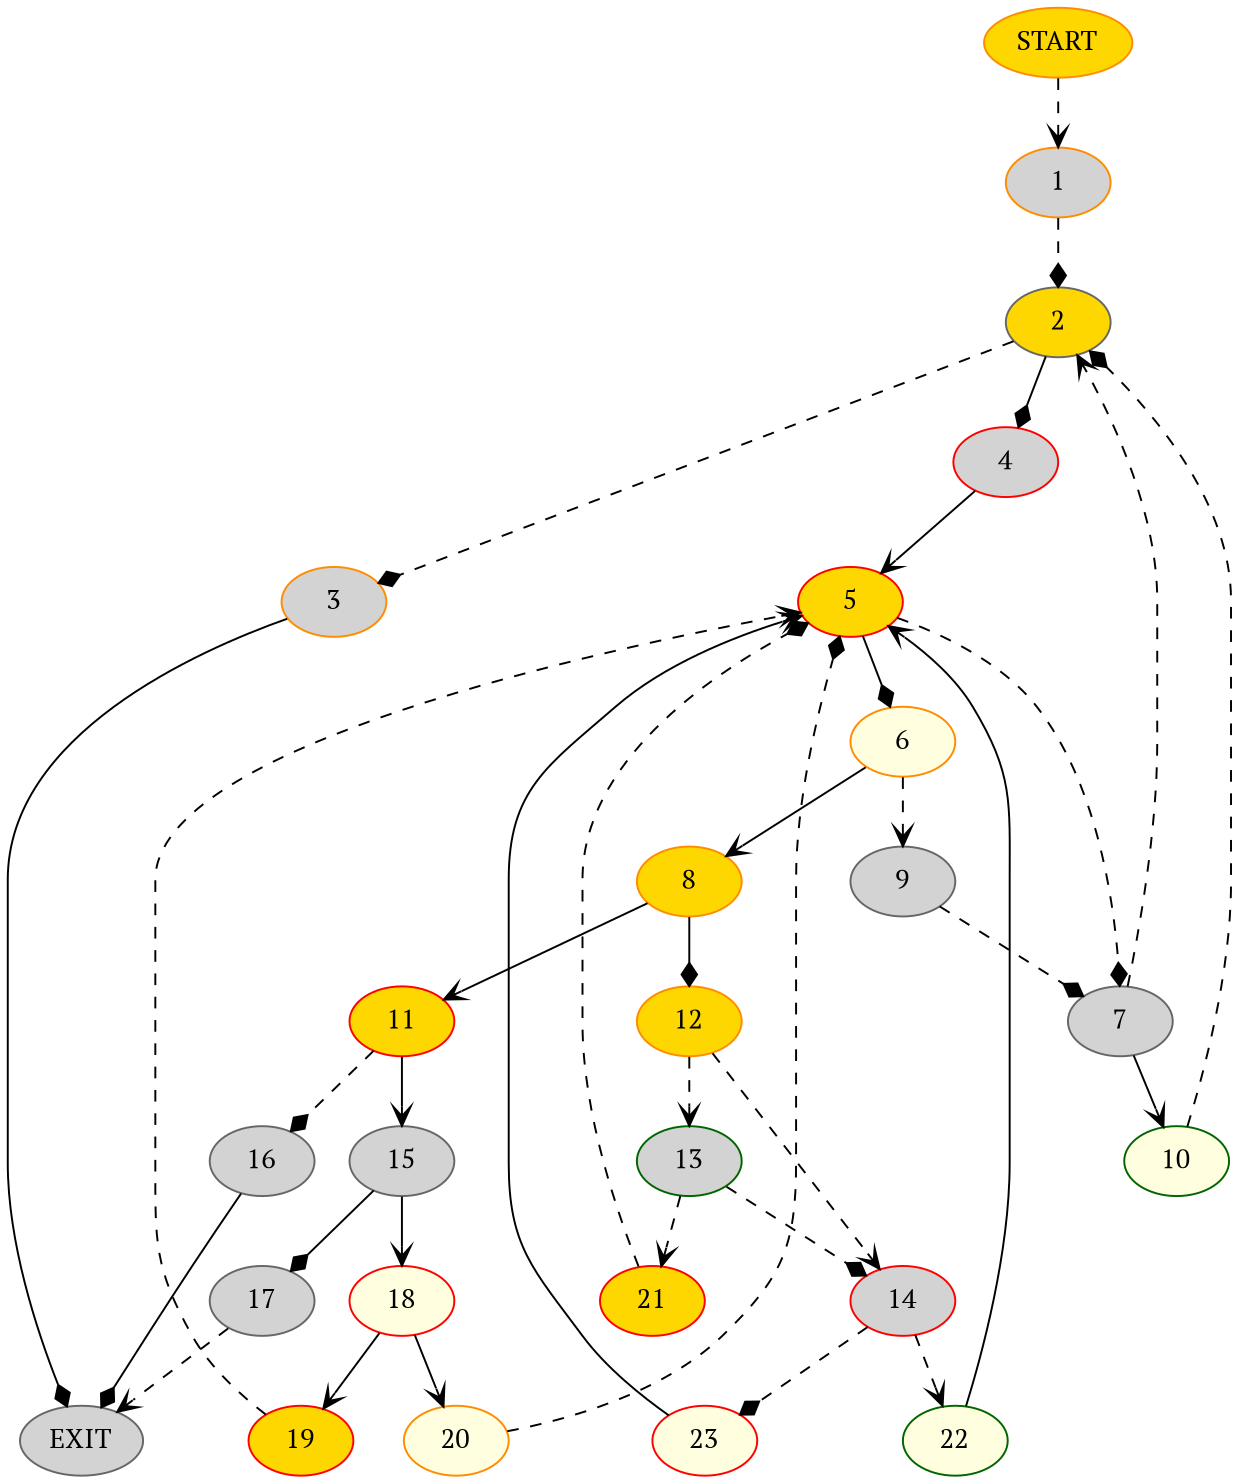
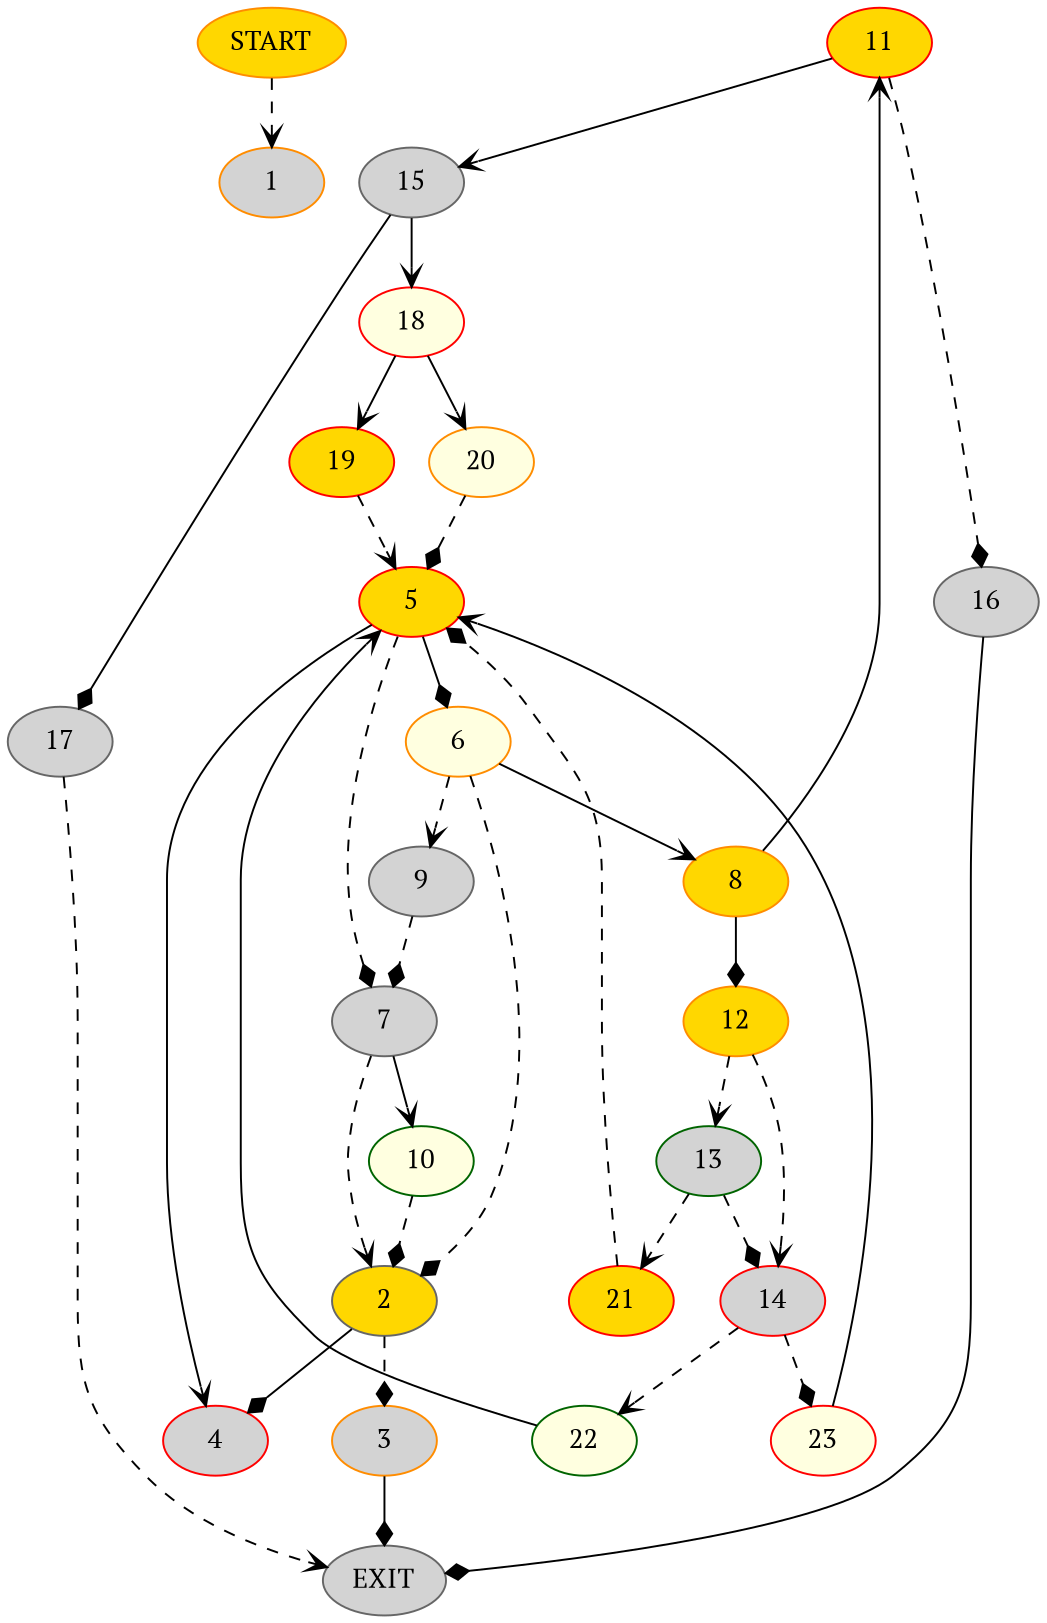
  digraph {
    fontname="PT Serif"
    node [color=red fillcolor=lightgrey fontname="PT Serif" style=filled]
    edge [arrowhead=vee fontname="PT Serif" style=dashed]
    n1 [color=darkorange fillcolor=gold label=START]
    1 [color=darkorange]
    2 [color=gray40 fillcolor=gold]
    n4 [color=gray40 label=EXIT]
    3 [color=darkorange]
    4
    5 [fillcolor=gold]
    6 [color=darkorange fillcolor=lightyellow]
    7 [color=gray40]
    8 [color=darkorange fillcolor=gold]
    9 [color=gray40]
    10 [color=darkgreen fillcolor=lightyellow]
    11 [fillcolor=gold]
    12 [color=darkorange fillcolor=gold]
    15 [color=gray40]
    16 [color=gray40]
    13 [color=darkgreen]
    14
    17 [color=gray40]
    18 [fillcolor=lightyellow]
    21 [fillcolor=gold]
    22 [color=darkgreen fillcolor=lightyellow]
    23 [fillcolor=lightyellow]
    19 [fillcolor=gold]
    20 [color=darkorange fillcolor=lightyellow]
    n1 -> 1
-   1 -> 2 [arrowhead=diamond]
+   6 -> 2 [arrowhead=diamond]
    2 -> 3 [arrowhead=diamond]
    2 -> 4 [arrowhead=diamond style=solid]
    3 -> n4 [arrowhead=diamond style=solid]
-   4 -> 5 [style=solid]
+   5 -> 4 [style=solid]
    5 -> 6 [arrowhead=diamond style=solid]
    5 -> 7 [arrowhead=diamond]
    6 -> 8 [style=solid]
    6 -> 9
    7 -> 2
    7 -> 10 [style=solid]
    8 -> 11 [style=solid]
    8 -> 12 [arrowhead=diamond style=solid]
    9 -> 7 [arrowhead=diamond]
    10 -> 2 [arrowhead=diamond]
    11 -> 15 [style=solid]
    11 -> 16 [arrowhead=diamond]
    12 -> 13
    12 -> 14
    15 -> 17 [arrowhead=diamond style=solid]
    15 -> 18 [style=solid]
    16 -> n4 [arrowhead=diamond style=solid]
    13 -> 14 [arrowhead=diamond]
    13 -> 21
    14 -> 22
    14 -> 23 [arrowhead=diamond]
    17 -> n4
    18 -> 19 [style=solid]
    18 -> 20 [style=solid]
    21 -> 5 [arrowhead=diamond]
    22 -> 5 [style=solid]
    23 -> 5 [style=solid]
    19 -> 5
    20 -> 5 [arrowhead=diamond]
  }
